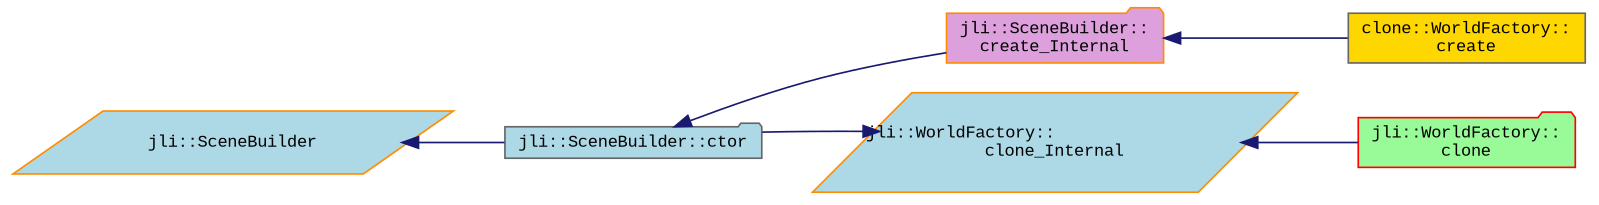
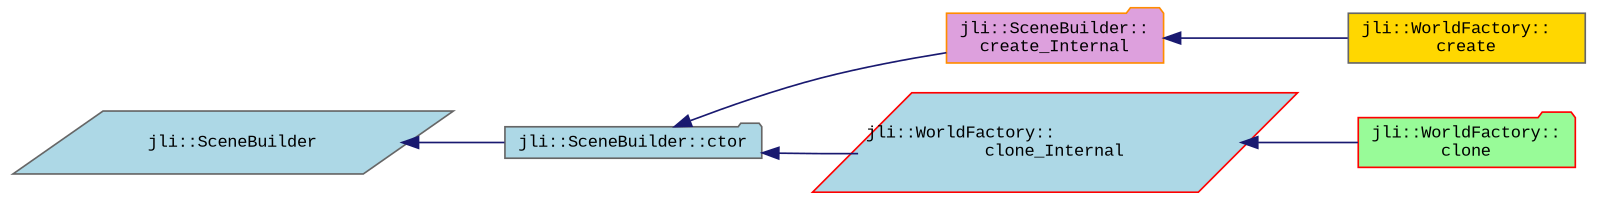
  digraph {
    fontname="Liberation Mono"
    rankdir=LR
    node [color=darkorange fillcolor=lightblue fontname="Liberation Mono" fontsize=10 shape=folder style=filled]
    edge [color=midnightblue dir=back fontname="Liberation Mono" fontsize=10 labelfontname=Helvetica labelfontsize=10 style=solid]
-   n1 [fontcolor=black height=0.2 label="jli::SceneBuilder" shape=parallelogram width=0.4]
+   n1 [color=gray40 fontcolor=black height=0.2 label="jli::SceneBuilder" shape=parallelogram width=0.4]
    n2 [color=gray40 height=0.2 label="jli::SceneBuilder::ctor" width=0.4]
    n3 [fillcolor=plum height=0.2 label="jli::SceneBuilder::\lcreate_Internal" width=0.4]
-   n4 [height=0.2 label="jli::WorldFactory::\lclone_Internal" shape=parallelogram width=0.4]
-   n5 [color=gray40 fillcolor=gold height=0.2 label="clone::WorldFactory::\lcreate" shape=box width=0.4]
+   n4 [color=red height=0.2 label="jli::WorldFactory::\lclone_Internal" shape=parallelogram width=0.4]
+   n5 [color=gray40 fillcolor=gold height=0.2 label="jli::WorldFactory::\lcreate" shape=box width=0.4]
    n6 [color=red fillcolor=palegreen height=0.2 label="jli::WorldFactory::\lclone" width=0.4]
    n1 -> n2
    n2 -> n3
-   n4 -> n2
+   n2 -> n4
    n3 -> n5
    n4 -> n6
  }
